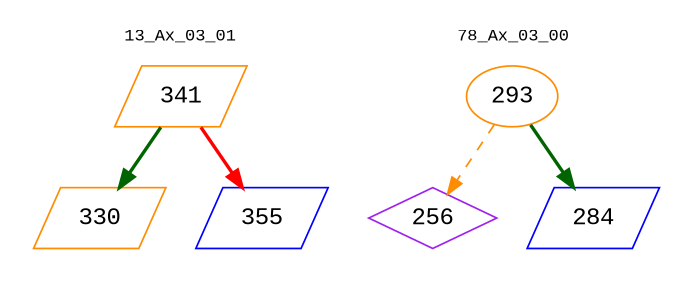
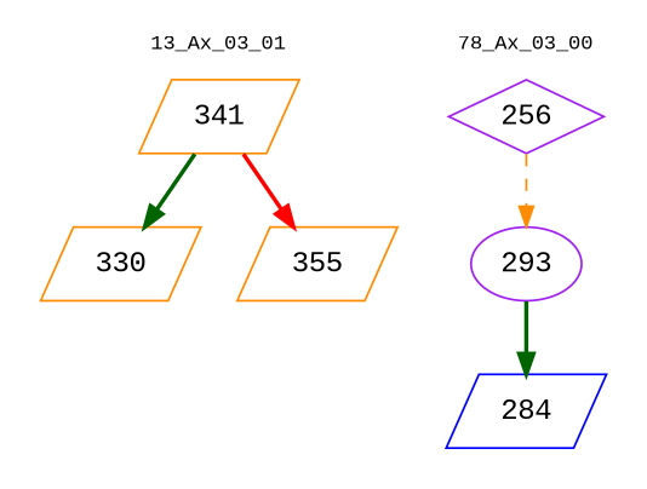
  digraph {
    fontname="Liberation Mono"
    node [color=darkorange fontname="Liberation Mono" shape=parallelogram]
    edge [color=darkgreen fontname="Liberation Mono" style=bold]
    n1 [label=341]
    n2 [label=330]
-   n3 [color=blue label=355]
-   n4 [label=293 shape=ellipse]
+   n3 [label=355]
+   n4 [color=purple label=293 shape=ellipse]
    n5 [color=purple label=256 shape=diamond]
    n6 [color=blue label=284]
    subgraph cluster_1 {
      color=white
      fontsize=10
      label="13_Ax_03_01"
      n1
      n2
      n3
    }
    subgraph cluster_2 {
      color=white
      fontsize=10
      label="78_Ax_03_00"
      n4
      n5
      n6
    }
    n1 -> n2
    n1 -> n3 [color=red]
-   n4 -> n5 [color=darkorange style=dashed]
+   n5 -> n4 [color=darkorange style=dashed]
    n4 -> n6
  }
